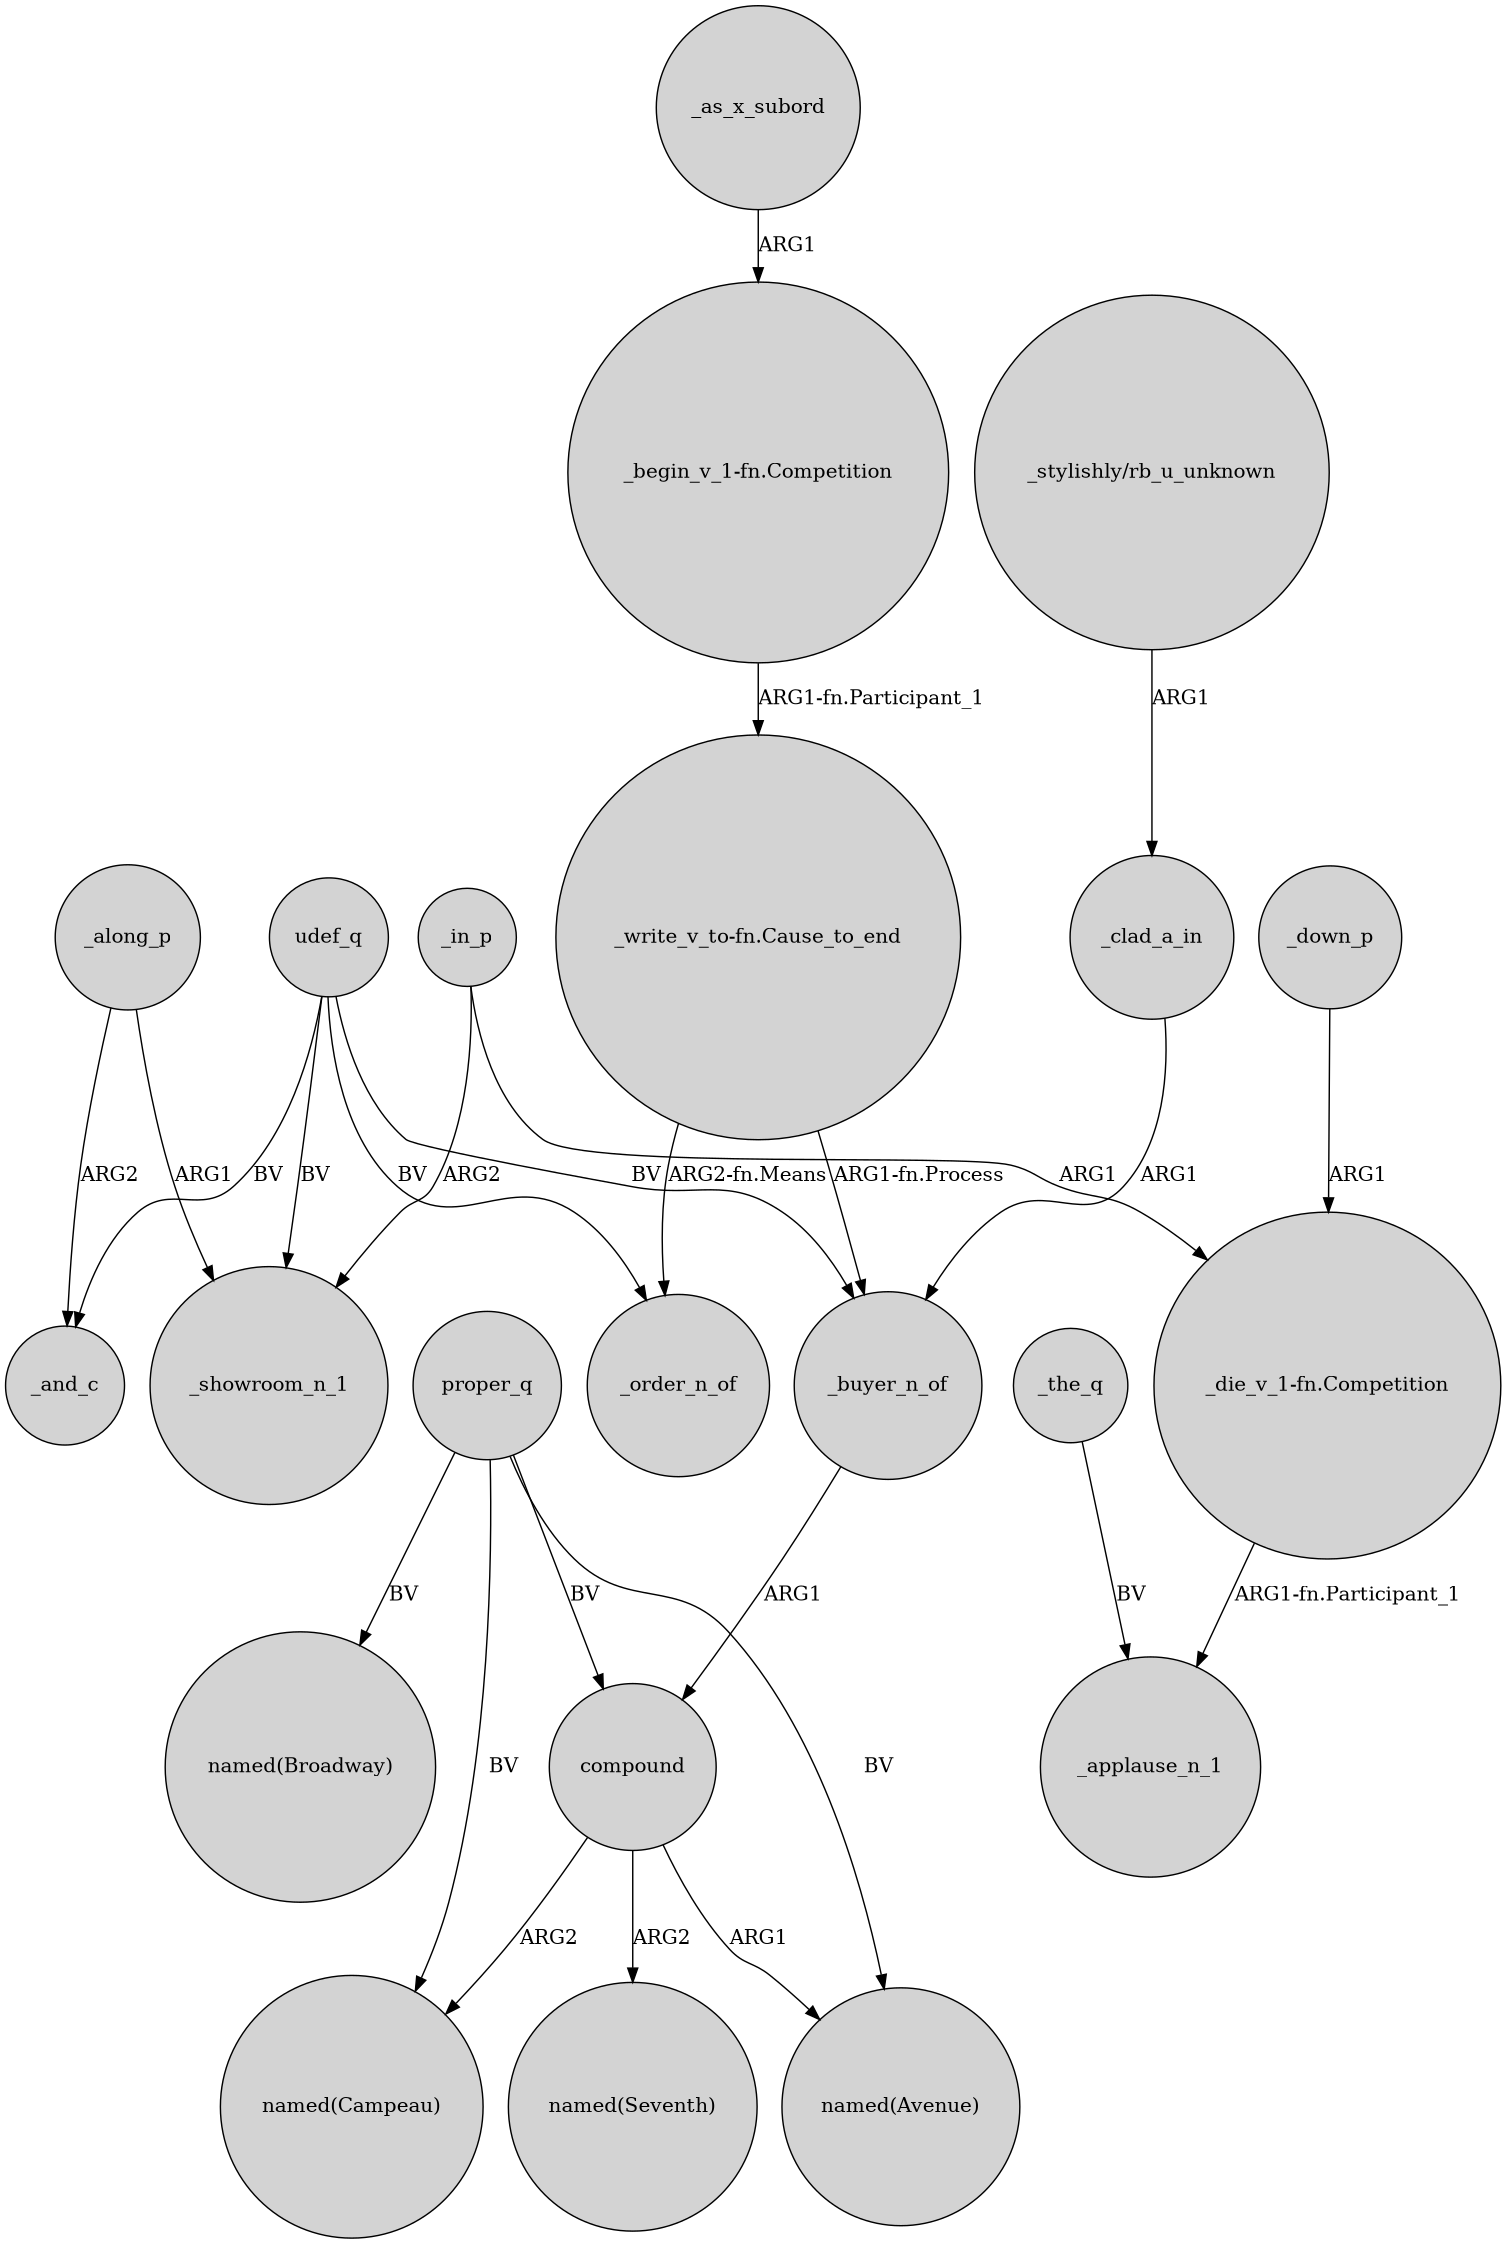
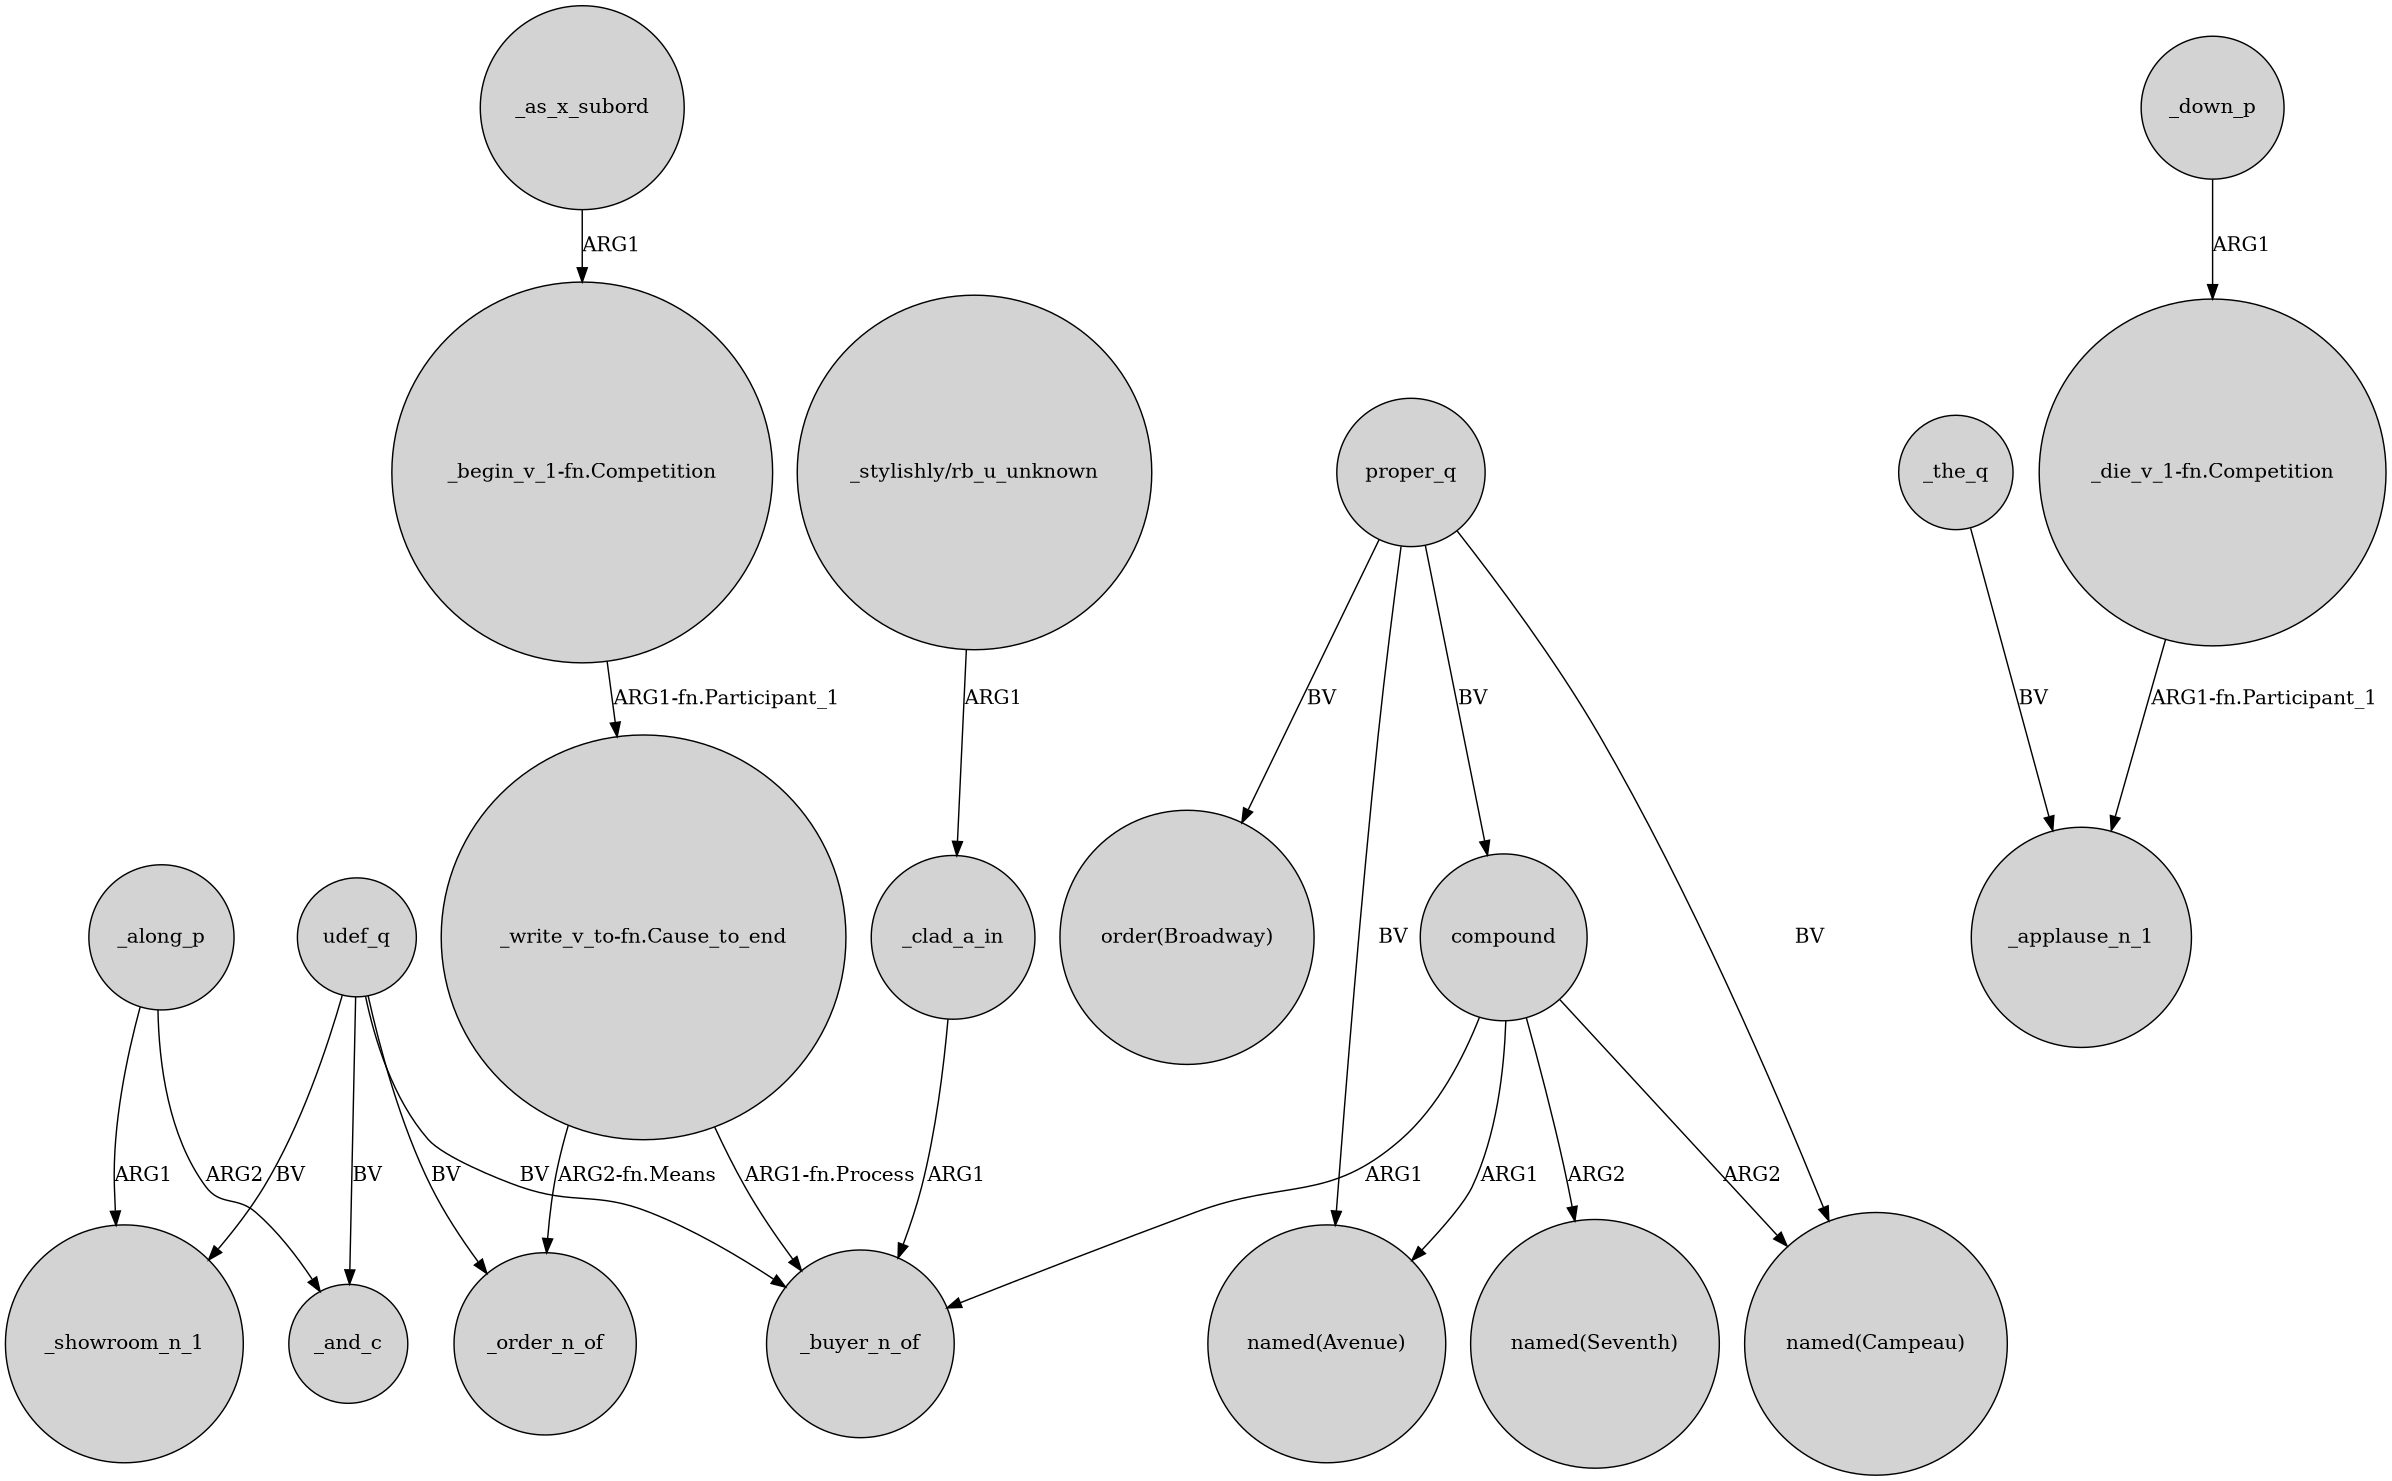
  digraph {
    node [shape=circle style=filled]
-   _in_p
    _showroom_n_1
    "_die_v_1-fn.Competition"
    _applause_n_1
    udef_q
    _buyer_n_of
    _order_n_of
    _and_c
    proper_q
    "named(Campeau)"
-   "named(Broadway)"
+   "named(Broadway)" [label="order(Broadway)"]
    "named(Avenue)"
    compound
    "_write_v_to-fn.Cause_to_end"
    "named(Seventh)"
    "_stylishly/rb_u_unknown"
    _clad_a_in
    _down_p
    _the_q
    _along_p
    _as_x_subord
    "_begin_v_1-fn.Competition"
-   _in_p -> _showroom_n_1 [label=ARG2]
-   _in_p -> "_die_v_1-fn.Competition" [label=ARG1]
    "_die_v_1-fn.Competition" -> _applause_n_1 [label="ARG1-fn.Participant_1"]
    udef_q -> _showroom_n_1 [label=BV]
    udef_q -> _buyer_n_of [label=BV]
    udef_q -> _order_n_of [label=BV]
    udef_q -> _and_c [label=BV]
    proper_q -> "named(Campeau)" [label=BV]
    proper_q -> "named(Broadway)" [label=BV]
    proper_q -> "named(Avenue)" [label=BV]
    proper_q -> compound [label=BV]
-   _buyer_n_of -> compound [label=ARG1]
+   compound -> _buyer_n_of [label=ARG1]
    compound -> "named(Campeau)" [label=ARG2]
    compound -> "named(Avenue)" [label=ARG1]
    compound -> "named(Seventh)" [label=ARG2]
    "_write_v_to-fn.Cause_to_end" -> _buyer_n_of [label="ARG1-fn.Process"]
    "_write_v_to-fn.Cause_to_end" -> _order_n_of [label="ARG2-fn.Means"]
    "_stylishly/rb_u_unknown" -> _clad_a_in [label=ARG1]
    _clad_a_in -> _buyer_n_of [label=ARG1]
    _down_p -> "_die_v_1-fn.Competition" [label=ARG1]
    _the_q -> _applause_n_1 [label=BV]
    _along_p -> _showroom_n_1 [label=ARG1]
    _along_p -> _and_c [label=ARG2]
    _as_x_subord -> "_begin_v_1-fn.Competition" [label=ARG1]
    "_begin_v_1-fn.Competition" -> "_write_v_to-fn.Cause_to_end" [label="ARG1-fn.Participant_1"]
  }
